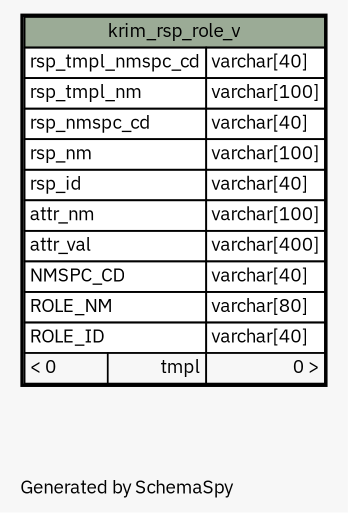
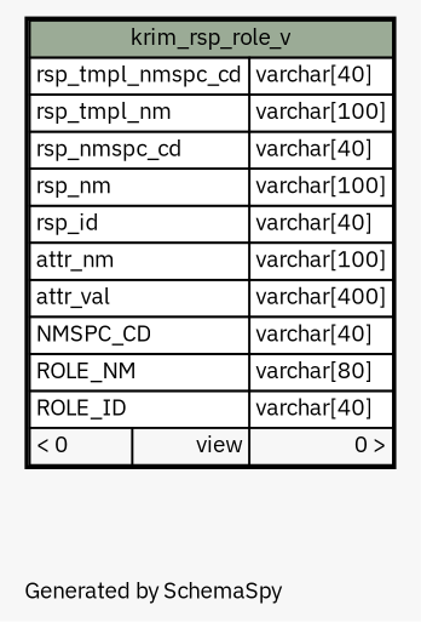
  digraph {
    bgcolor="#f7f7f7"
    fontname="IBM Plex Sans"
    fontsize=11
    label="\nGenerated by SchemaSpy"
    labeljust=l
    nodesep=0.18
    rankdir=RL
    ranksep=0.46
-   n1 [fontname="IBM Plex Sans" fontsize=11 label=<     <TABLE BORDER="2" CELLBORDER="1" CELLSPACING="0" BGCOLOR="#ffffff">       <TR><TD COLSPAN="3" BGCOLOR="#9bab96" ALIGN="CENTER">krim_rsp_role_v</TD></TR>       <TR><TD PORT="rsp_tmpl_nmspc_cd" COLSPAN="2" ALIGN="LEFT">rsp_tmpl_nmspc_cd</TD><TD PORT="rsp_tmpl_nmspc_cd.type" ALIGN="LEFT">varchar[40]</TD></TR>       <TR><TD PORT="rsp_tmpl_nm" COLSPAN="2" ALIGN="LEFT">rsp_tmpl_nm</TD><TD PORT="rsp_tmpl_nm.type" ALIGN="LEFT">varchar[100]</TD></TR>       <TR><TD PORT="rsp_nmspc_cd" COLSPAN="2" ALIGN="LEFT">rsp_nmspc_cd</TD><TD PORT="rsp_nmspc_cd.type" ALIGN="LEFT">varchar[40]</TD></TR>       <TR><TD PORT="rsp_nm" COLSPAN="2" ALIGN="LEFT">rsp_nm</TD><TD PORT="rsp_nm.type" ALIGN="LEFT">varchar[100]</TD></TR>       <TR><TD PORT="rsp_id" COLSPAN="2" ALIGN="LEFT">rsp_id</TD><TD PORT="rsp_id.type" ALIGN="LEFT">varchar[40]</TD></TR>       <TR><TD PORT="attr_nm" COLSPAN="2" ALIGN="LEFT">attr_nm</TD><TD PORT="attr_nm.type" ALIGN="LEFT">varchar[100]</TD></TR>       <TR><TD PORT="attr_val" COLSPAN="2" ALIGN="LEFT">attr_val</TD><TD PORT="attr_val.type" ALIGN="LEFT">varchar[400]</TD></TR>       <TR><TD PORT="NMSPC_CD" COLSPAN="2" ALIGN="LEFT">NMSPC_CD</TD><TD PORT="NMSPC_CD.type" ALIGN="LEFT">varchar[40]</TD></TR>       <TR><TD PORT="ROLE_NM" COLSPAN="2" ALIGN="LEFT">ROLE_NM</TD><TD PORT="ROLE_NM.type" ALIGN="LEFT">varchar[80]</TD></TR>       <TR><TD PORT="ROLE_ID" COLSPAN="2" ALIGN="LEFT">ROLE_ID</TD><TD PORT="ROLE_ID.type" ALIGN="LEFT">varchar[40]</TD></TR>       <TR><TD ALIGN="LEFT" BGCOLOR="#f7f7f7">&lt; 0</TD><TD ALIGN="RIGHT" BGCOLOR="#f7f7f7">tmpl</TD><TD ALIGN="RIGHT" BGCOLOR="#f7f7f7">0 &gt;</TD></TR>     </TABLE>> shape=plaintext]
+   n1 [fontname="IBM Plex Sans" fontsize=11 label=<     <TABLE BORDER="2" CELLBORDER="1" CELLSPACING="0" BGCOLOR="#ffffff">       <TR><TD COLSPAN="3" BGCOLOR="#9bab96" ALIGN="CENTER">krim_rsp_role_v</TD></TR>       <TR><TD PORT="rsp_tmpl_nmspc_cd" COLSPAN="2" ALIGN="LEFT">rsp_tmpl_nmspc_cd</TD><TD PORT="rsp_tmpl_nmspc_cd.type" ALIGN="LEFT">varchar[40]</TD></TR>       <TR><TD PORT="rsp_tmpl_nm" COLSPAN="2" ALIGN="LEFT">rsp_tmpl_nm</TD><TD PORT="rsp_tmpl_nm.type" ALIGN="LEFT">varchar[100]</TD></TR>       <TR><TD PORT="rsp_nmspc_cd" COLSPAN="2" ALIGN="LEFT">rsp_nmspc_cd</TD><TD PORT="rsp_nmspc_cd.type" ALIGN="LEFT">varchar[40]</TD></TR>       <TR><TD PORT="rsp_nm" COLSPAN="2" ALIGN="LEFT">rsp_nm</TD><TD PORT="rsp_nm.type" ALIGN="LEFT">varchar[100]</TD></TR>       <TR><TD PORT="rsp_id" COLSPAN="2" ALIGN="LEFT">rsp_id</TD><TD PORT="rsp_id.type" ALIGN="LEFT">varchar[40]</TD></TR>       <TR><TD PORT="attr_nm" COLSPAN="2" ALIGN="LEFT">attr_nm</TD><TD PORT="attr_nm.type" ALIGN="LEFT">varchar[100]</TD></TR>       <TR><TD PORT="attr_val" COLSPAN="2" ALIGN="LEFT">attr_val</TD><TD PORT="attr_val.type" ALIGN="LEFT">varchar[400]</TD></TR>       <TR><TD PORT="NMSPC_CD" COLSPAN="2" ALIGN="LEFT">NMSPC_CD</TD><TD PORT="NMSPC_CD.type" ALIGN="LEFT">varchar[40]</TD></TR>       <TR><TD PORT="ROLE_NM" COLSPAN="2" ALIGN="LEFT">ROLE_NM</TD><TD PORT="ROLE_NM.type" ALIGN="LEFT">varchar[80]</TD></TR>       <TR><TD PORT="ROLE_ID" COLSPAN="2" ALIGN="LEFT">ROLE_ID</TD><TD PORT="ROLE_ID.type" ALIGN="LEFT">varchar[40]</TD></TR>       <TR><TD ALIGN="LEFT" BGCOLOR="#f7f7f7">&lt; 0</TD><TD ALIGN="RIGHT" BGCOLOR="#f7f7f7">view</TD><TD ALIGN="RIGHT" BGCOLOR="#f7f7f7">0 &gt;</TD></TR>     </TABLE>> shape=plaintext]
  }
